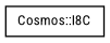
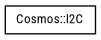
  digraph {
    rankdir=TB
    fontname="Roboto Condensed"
-   n1 [color=black fillcolor=white fontname="Roboto Condensed" fontsize=10 height=0.2 label="Cosmos::I8C" shape=record style=filled width=0.4]
+   n1 [color=black fillcolor=white fontname="Roboto Condensed" fontsize=10 height=0.2 label="Cosmos::I2C" shape=record style=filled width=0.4]
  }
